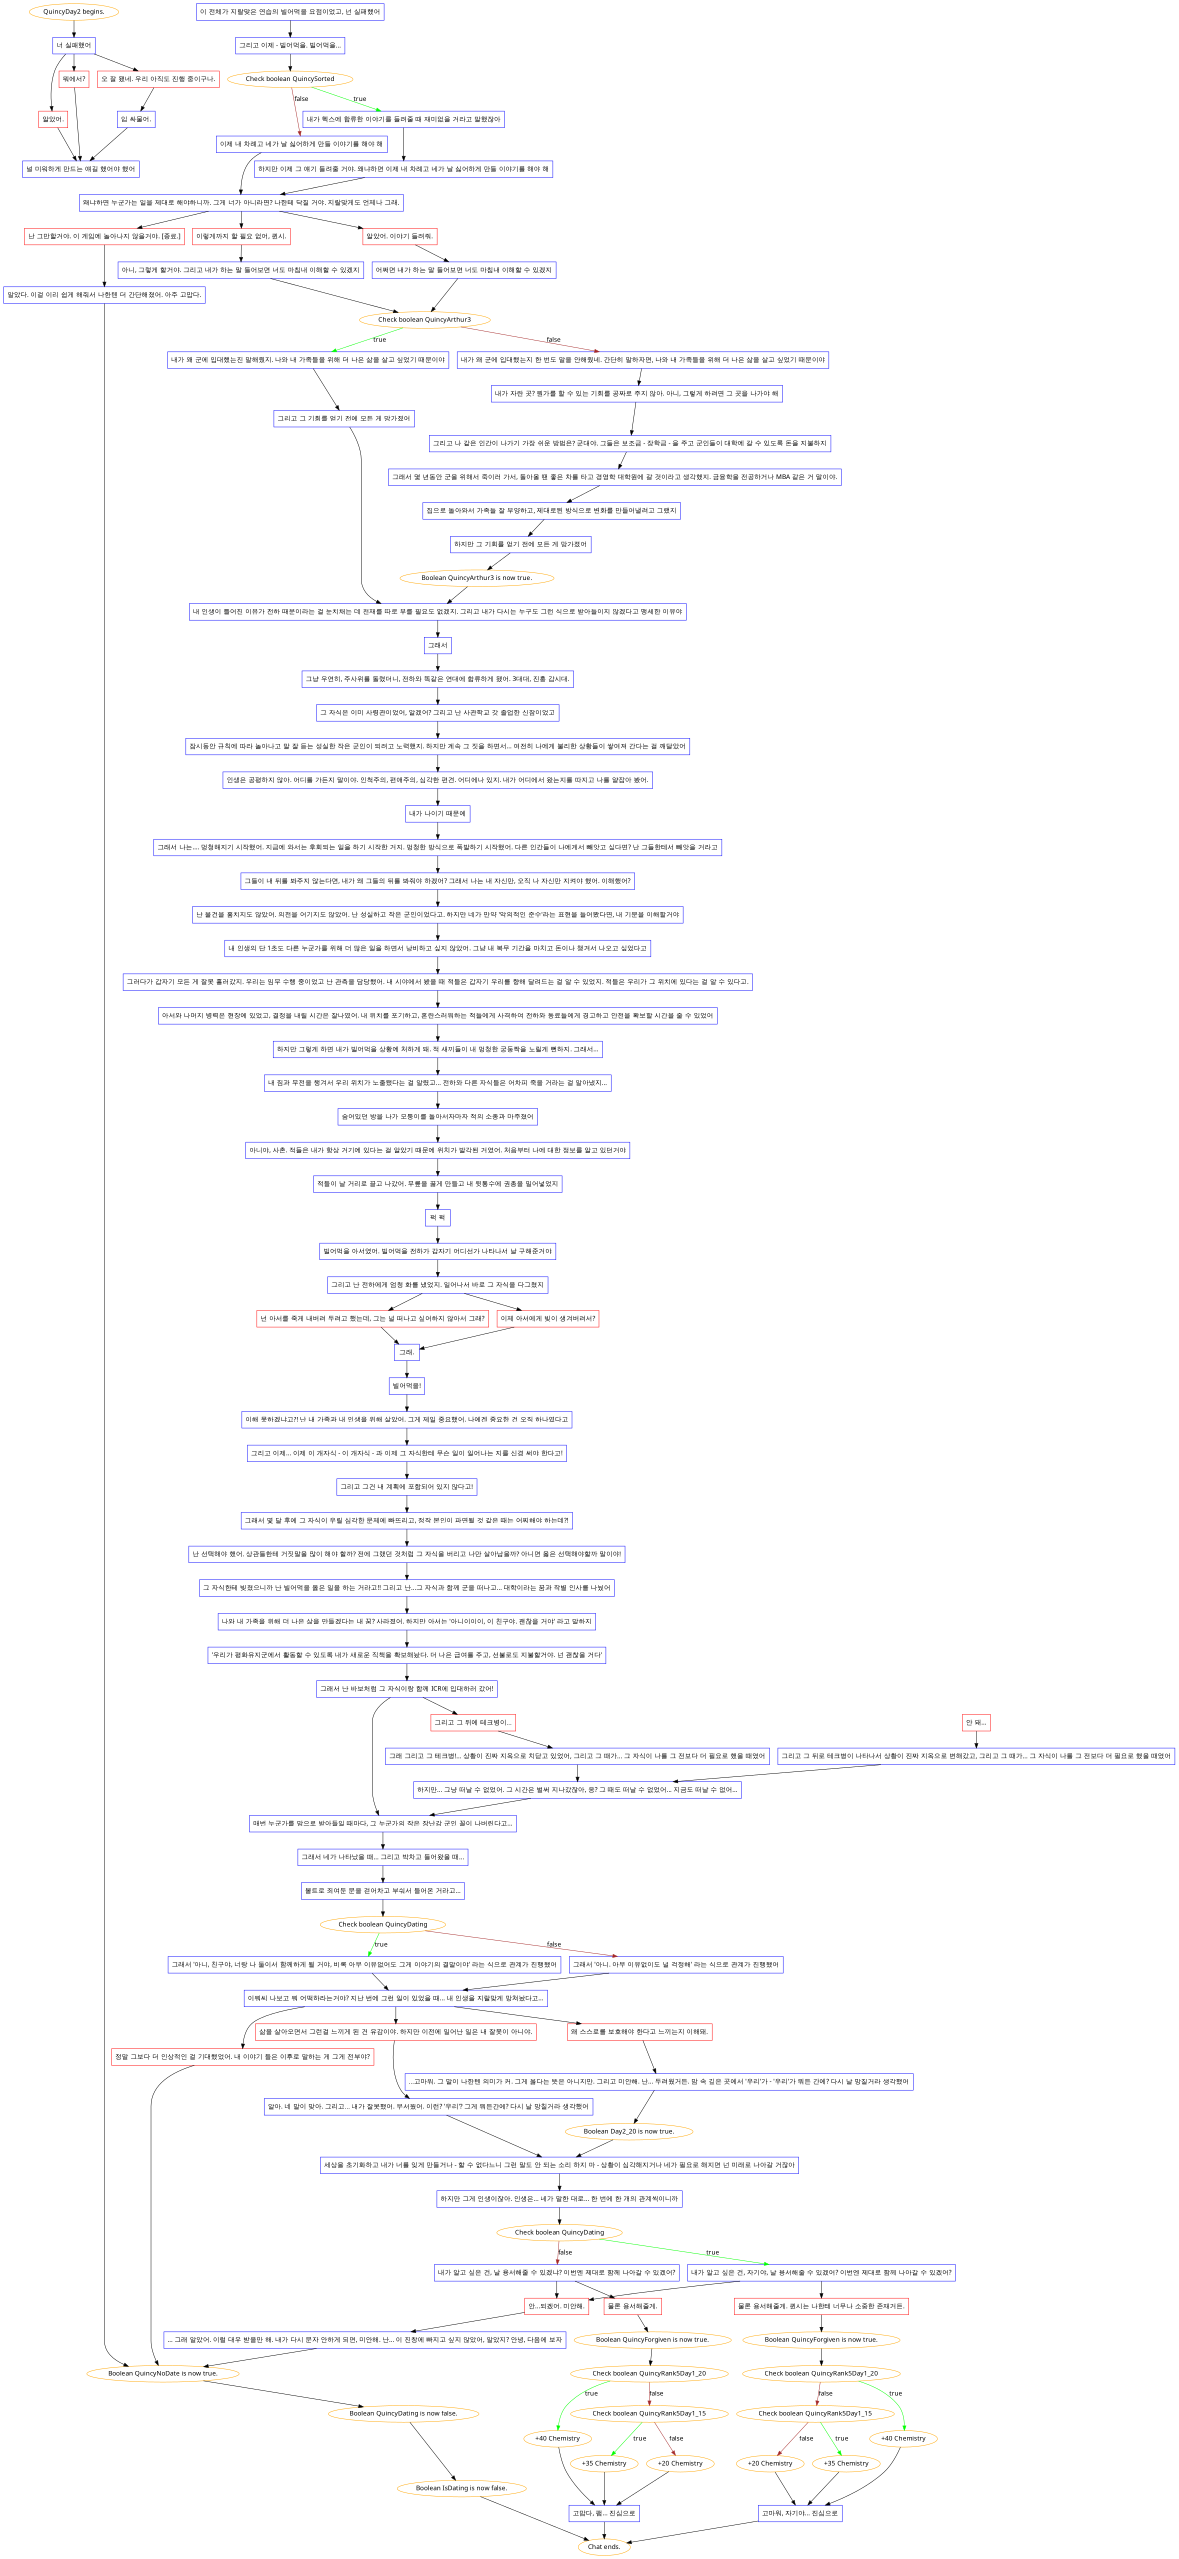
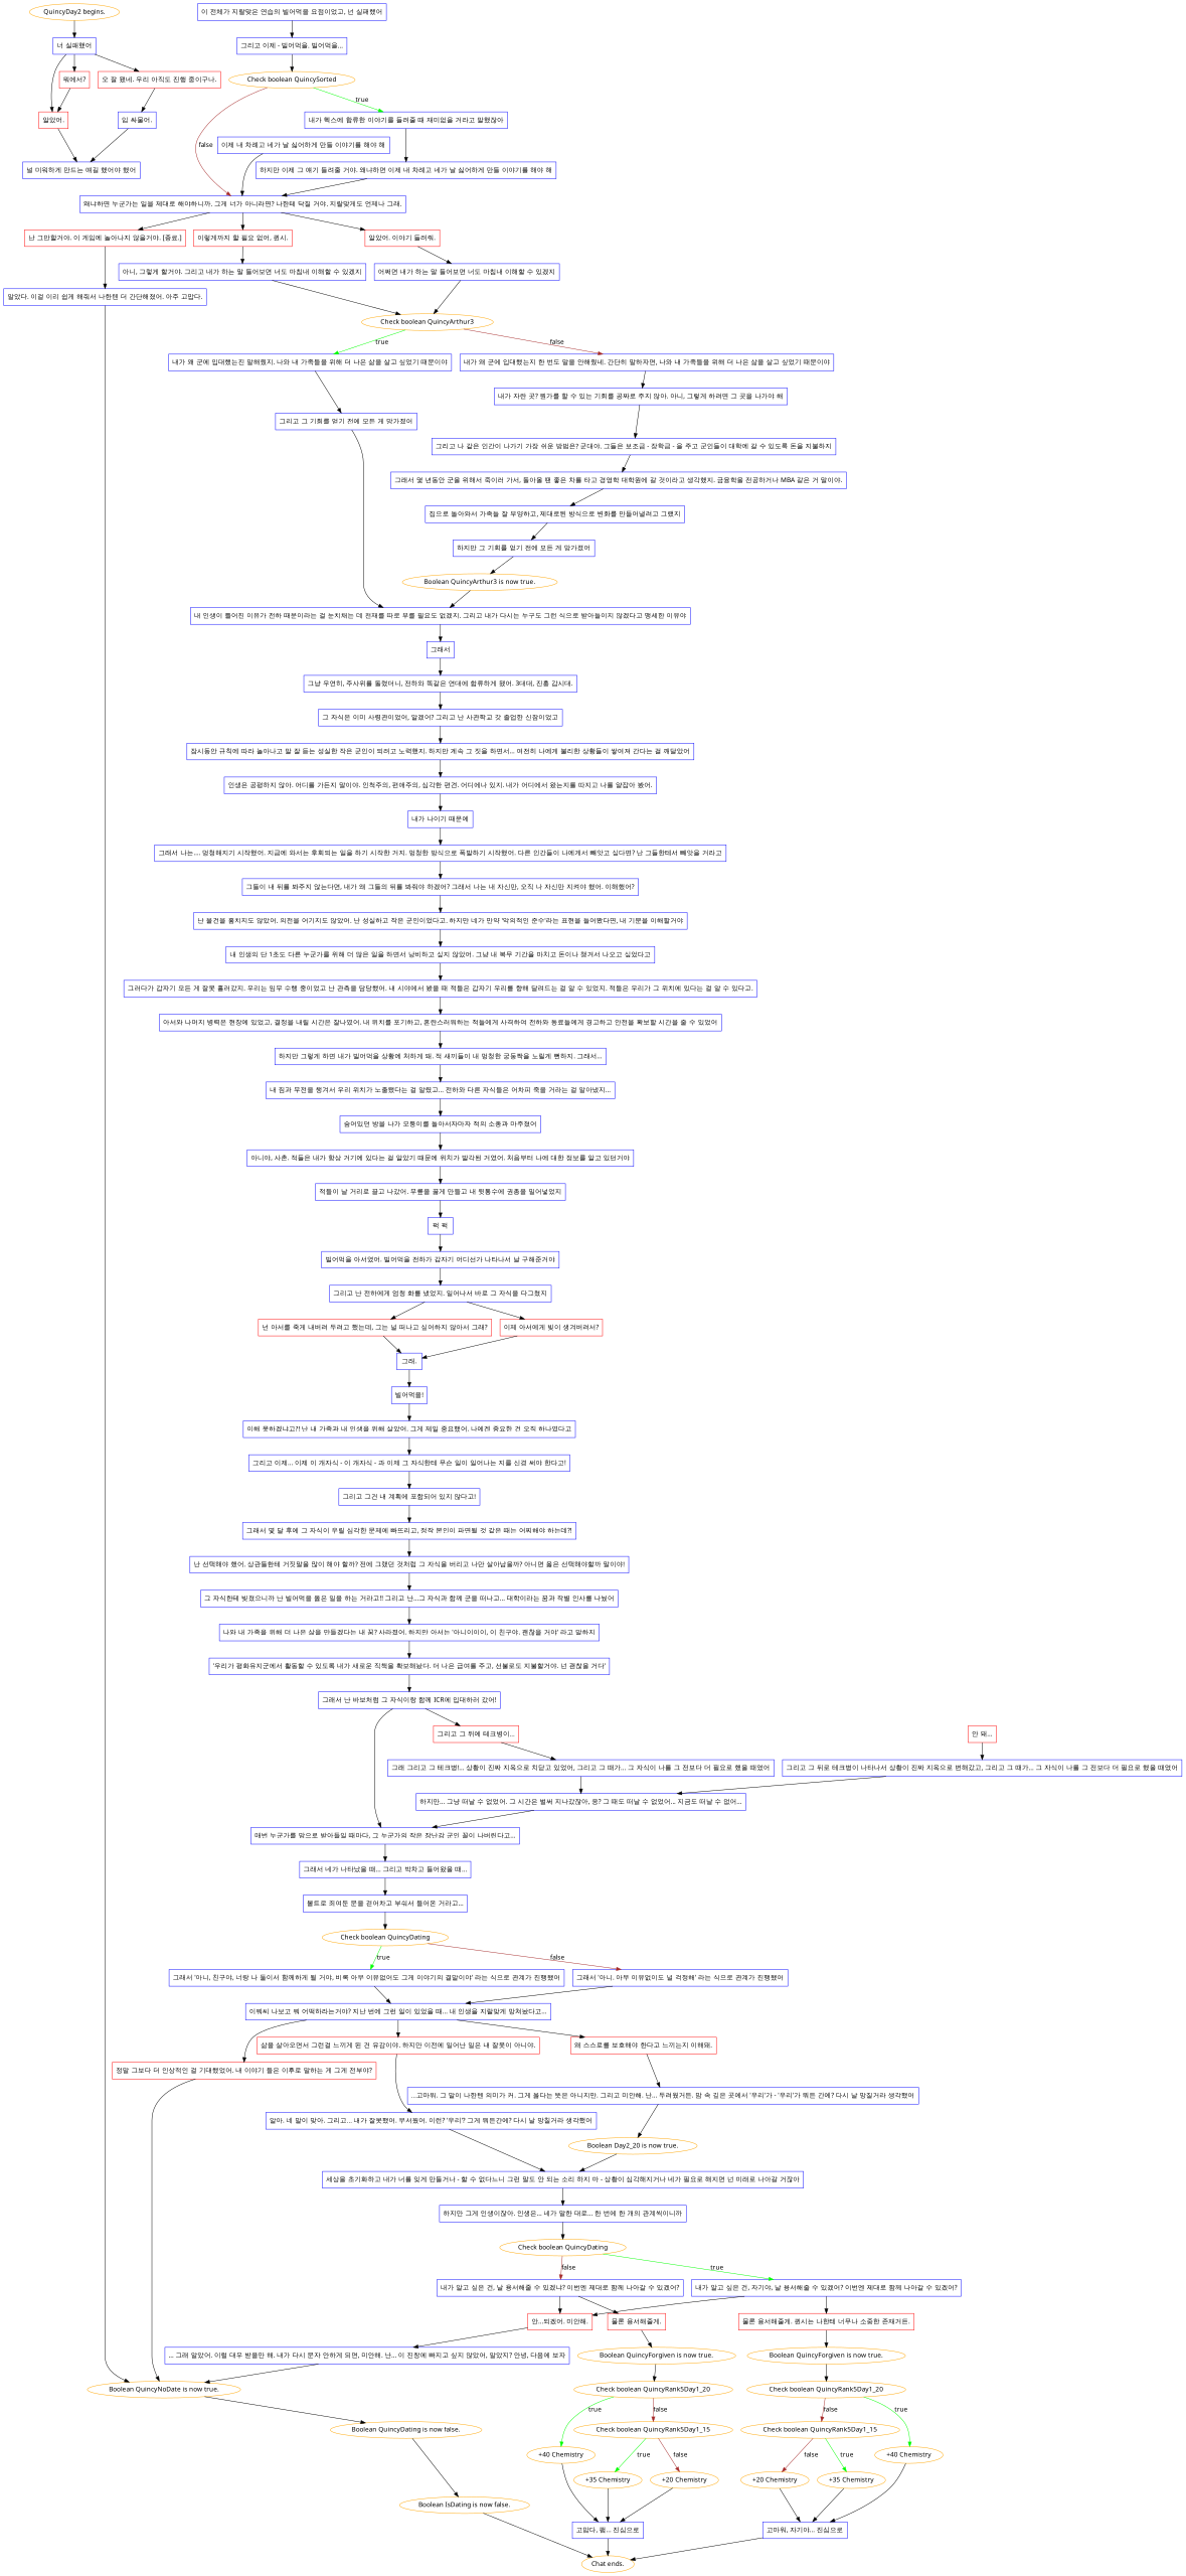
  digraph {
    fontname="Noto Sans"
    node [color=blue fontname="Noto Sans" shape=box]
    edge [fontname="Noto Sans"]
    "QuincyDay2 begins." [color=orange shape=""]
    n2 [label="너 실패했어"]
    n3 [color=red label="알았어."]
    n4 [color=red label="뭐에서?"]
    n5 [color=red label="오 잘 됐네. 우리 아직도 진행 중이구나."]
    n6 [label="널 미워하게 만드는 얘길 했어야 했어"]
    n7 [label="입 싸물어."]
    n8 [label="이 전체가 지랄맞은 연습의 빌어먹을 요점이었고, 넌 실패했어"]
    n9 [label="그리고 이제 - 빌어먹을. 빌어먹을..."]
    n10 [color=orange label="Check boolean QuincySorted" shape=""]
    n11 [label="내가 헥스에 합류한 이야기를 들려줄 때 재미없을 거라고 말했잖아"]
    n12 [label="이제 내 차례고 네가 날 싫어하게 만들 이야기를 해야 해"]
    n13 [label="하지만 이제 그 얘기 들려줄 거야. 왜냐하면 이제 내 차례고 네가 날 싫어하게 만들 이야기를 해야 해"]
    n14 [label="왜냐하면 누군가는 일을 제대로 해야하니까. 그게 너가 아니라면? 나한테 닥칠 거야. 지랄맞게도 언제나 그래."]
    n15 [color=red label="알았어. 이야기 들려줘."]
    n16 [color=red label="이렇게까지 할 필요 없어, 퀸시."]
    n17 [color=red label="난 그만할거야. 이 게임에 놀아나지 않을거야. [종료.]"]
    n18 [label="어쩌면 내가 하는 말 들어보면 너도 마침내 이해할 수 있겠지"]
    n19 [label="아니, 그렇게 할거야. 그리고 내가 하는 말 들어보면 너도 마침내 이해할 수 있겠지"]
    n20 [label="알았다. 이걸 이리 쉽게 해줘서 나한텐 더 간단해졌어. 아주 고맙다."]
    n21 [color=orange label="Check boolean QuincyArthur3" shape=""]
    n22 [color=orange label="Boolean QuincyNoDate is now true." shape=""]
    n23 [label="내가 왜 군에 입대했는진 말해줬지. 나와 내 가족들을 위해 더 나은 삶을 살고 싶었기 때문이야"]
    n24 [label="내가 왜 군에 입대했는지 한 번도 말을 안해줬네. 간단히 말하자면, 나와 내 가족들을 위해 더 나은 삶을 살고 싶었기 때문이야"]
    n25 [color=orange label="Boolean QuincyDating is now false." shape=""]
    n26 [label="그리고 그 기회를 얻기 전에 모든 게 망가졌어"]
    n27 [label="내가 자란 곳? 뭔가를 할 수 있는 기회를 공짜로 주지 않아. 아니, 그렇게 하려면 그 곳을 나가야 해"]
    n28 [color=orange label="Boolean IsDating is now false." shape=""]
    n29 [label="내 인생이 틀어진 이유가 전하 때문이라는 걸 눈치채는 데 천재를 따로 부를 필요도 없겠지. 그리고 내가 다시는 누구도 그런 식으로 받아들이지 않겠다고 맹세한 이유야"]
    n30 [label="그리고 나 같은 인간이 나가기 가장 쉬운 방법은? 군대야. 그들은 보조금 - 장학금 - 을 주고 군인들이 대학에 갈 수 있도록 돈을 지불하지"]
    "Chat ends." [color=orange shape=""]
    n32 [label="그래서"]
    n33 [label="그래서 몇 년동안 군을 위해서 죽이러 가서, 돌아올 땐 좋은 차를 타고 경영학 대학원에 갈 것이라고 생각했지. 금융학을 전공하거나 MBA 같은 거 말이야."]
    n34 [label="그냥 우연히, 주사위를 돌렸더니, 전하와 똑같은 연대에 합류하게 됐어. 3대대, 진홍 감시대."]
    n35 [label="집으로 돌아와서 가족들 잘 부양하고, 제대로된 방식으로 변화를 만들어낼려고 그랬지"]
    n36 [label="그 자식은 이미 사령관이었어, 알겠어? 그리고 난 사관학교 갓 졸업한 신참이었고"]
    n37 [label="하지만 그 기회를 얻기 전에 모든 게 망가졌어"]
    n38 [label="잠시동안 규칙에 따라 놀아나고 말 잘 듣는 성실한 작은 군인이 되려고 노력했지. 하지만 계속 그 짓을 하면서... 여전히 나에게 불리한 상황들이 쌓여져 간다는 걸 깨달았어"]
    n39 [color=orange label="Boolean QuincyArthur3 is now true." shape=""]
    n40 [label="인생은 공평하지 않아. 어디를 가든지 말이야. 인척주의, 편애주의, 심각한 편견. 어디에나 있지. 내가 어디에서 왔는지를 따지고 나를 얕잡아 봤어."]
    n41 [label="내가 나이기 때문에"]
    n42 [label="그래서 나는…. 멍청해지기 시작했어. 지금에 와서는 후회되는 일을 하기 시작한 거지. 멍청한 방식으로 폭발하기 시작했어. 다른 인간들이 나에게서 빼앗고 싶다면? 난 그들한테서 빼앗을 거라고"]
    n43 [label="그들이 내 뒤를 봐주지 않는다면, 내가 왜 그들의 뒤를 봐줘야 하겠어? 그래서 나는 내 자신만, 오직 나 자신만 지켜야 했어. 이해했어?"]
    n44 [label="난 물건을 훔치지도 않았어. 의전을 어기지도 않았어. 난 성실하고 작은 군인이었다고. 하지만 네가 만약 '악의적인 준수'라는 표현을 들어봤다면, 내 기분을 이해할거야"]
    n45 [label="내 인생의 단 1초도 다른 누군가를 위해 더 많은 일을 하면서 낭비하고 싶지 않았어. 그냥 내 복무 기간을 마치고 돈이나 챙겨서 나오고 싶었다고"]
    n46 [label="그러다가 갑자기 모든 게 잘못 흘러갔지. 우리는 임무 수행 중이었고 난 관측을 담당했어. 내 시야에서 봤을 때 적들은 갑자기 우리를 향해 달려드는 걸 알 수 있었지. 적들은 우리가 그 위치에 있다는 걸 알 수 있다고."]
    n47 [label="아서와 나머지 병력은 현장에 있었고, 결정을 내릴 시간은 찰나였어. 내 위치를 포기하고, 혼란스러워하는 적들에게 사격하여 전하와 동료들에게 경고하고 안전을 확보할 시간을 줄 수 있었어"]
    n48 [label="하지만 그렇게 하면 내가 빌어먹을 상황에 처하게 돼. 적 새끼들이 내 멍청한 궁둥짝을 노릴게 뻔하지. 그래서..."]
    n49 [label="내 짐과 무전을 챙겨서 우리 위치가 노출됐다는 걸 알렸고... 전하와 다른 자식들은 어차피 죽을 거라는 걸 알아냈지..."]
    n50 [label="숨어있던 방을 나가 모퉁이를 돌아서자마자 적의 소총과 마주쳤어"]
    n51 [label="아니야, 사촌. 적들은 내가 항상 거기에 있다는 걸 알았기 때문에 위치가 발각된 거였어. 처음부터 나에 대한 정보를 알고 있던거야"]
    n52 [label="적들이 날 거리로 끌고 나갔어. 무릎을 꿇게 만들고 내 뒷통수에 권총을 밀어넣었지"]
    n53 [label="퍽 퍽"]
    n54 [label="빌어먹을 아서였어. 빌어먹을 전하가 갑자기 어디선가 나타나서 날 구해준거야"]
    n55 [label="그리고 난 전하에게 엄청 화를 냈었지. 일어나서 바로 그 자식을 다그쳤지"]
    n56 [color=red label="넌 아서를 죽게 내버려 두려고 했는데, 그는 널 떠나고 싶어하지 않아서 그래?"]
    n57 [color=red label="이제 아서에게 빚이 생겨버려서?"]
    n58 [label="그래."]
    n59 [label="빌어먹을!"]
    n60 [label="이해 못하겠냐고?! 난 내 가족과 내 인생을 위해 살았어. 그게 제일 중요했어. 나에겐 중요한 건 오직 하나였다고"]
    n61 [label="그리고 이제... 이제 이 개자식 - 이 개자식 - 과 이제 그 자식한테 무슨 일이 일어나는 지를 신경 써야 한다고!"]
    n62 [label="그리고 그건 내 계획에 포함되어 있지 않다고!"]
    n63 [label="그래서 몇 달 후에 그 자식이 우릴 심각한 문제에 빠뜨리고, 정작 본인이 파면될 것 같은 때는 어찌해야 하는데?!"]
    n64 [label="난 선택해야 했어. 상관들한테 거짓말을 많이 해야 할까? 전에 그랬던 것처럼 그 자식을 버리고 나만 살아남을까? 아니면 옳은 선택해야할까 말이야!"]
    n65 [label="그 자식한테 빚졌으니까 난 빌어먹을 옳은 일을 하는 거라고!! 그리고 난...그 자식과 함께 군을 떠나고... 대학이라는 꿈과 작별 인사를 나눴어"]
    n66 [label="나와 내 가족을 위해 더 나은 삶을 만들겠다는 내 꿈? 사라졌어. 하지만 아서는 '아니이이이, 이 친구야. 괜찮을 거야' 라고 말하지"]
    n67 [label="'우리가 평화유지군에서 활동할 수 있도록 내가 새로운 직책을 확보해놨다. 더 나은 급여를 주고, 선불로도 지불할거야. 넌 괜찮을 거다'"]
    n68 [label="그래서 난 바보처럼 그 자식이랑 함께 ICR에 입대하러 갔어!"]
    n69 [color=red label="그리고 그 뒤에 테크병이..."]
    n70 [label="매번 누군가를 맘으로 받아들일 때마다, 그 누군가의 작은 장난감 군인 꼴이 나버린다고..."]
    n71 [label="그래 그리고 그 테크병!... 상황이 진짜 지옥으로 치닫고 있었어, 그리고 그 때가... 그 자식이 나를 그 전보다 더 필요로 했을 때였어"]
    n72 [color=red label="안 돼..."]
    n73 [label="그리고 그 뒤로 테크병이 나타나서 상황이 진짜 지옥으로 변해갔고, 그리고 그 때가... 그 자식이 나를 그 전보다 더 필요로 했을 때였어"]
    n74 [label="하지만... 그냥 떠날 수 없었어. 그 시간은 벌써 지나갔잖아, 응? 그 때도 떠날 수 없었어... 지금도 떠날 수 없어..."]
    n75 [label="그래서 네가 나타났을 때... 그리고 박차고 들어왔을 때..."]
    n76 [label="볼트로 죄여둔 문을 걷어차고 부숴서 들어온 거라고..."]
    n77 [color=orange label="Check boolean QuincyDating" shape=""]
    n78 [label="그래서 '아니, 친구야, 너랑 나 둘이서 함께하게 될 거야, 비록 아무 이유없어도 그게 이야기의 결말이야' 라는 식으로 관계가 진행됐어"]
    n79 [label="그래서 '아니. 아무 이유없이도 널 걱정해' 라는 식으로 관계가 진행됐어"]
    n80 [label="이뭐씨 나보고 뭐 어떡하라는거야? 지난 번에 그런 일이 있었을 때... 내 인생을 지랄맞게 망쳐놨다고..."]
    n81 [color=red label="삶을 살아오면서 그런걸 느끼게 된 건 유감이야. 하지만 이전에 일어난 일은 내 잘못이 아니야."]
    n82 [color=red label="왜 스스로를 보호해야 한다고 느끼는지 이해돼."]
    n83 [color=red label="정말 그보다 더 인상적인 걸 기대했었어. 내 이야기 들은 이후로 말하는 게 그게 전부야?"]
    n84 [label="알아. 네 말이 맞아. 그리고... 내가 잘못했어. 무서웠어. 이런? '우리'? 그게 뭐든간에? 다시 날 망칠거라 생각했어"]
    n85 [label="...고마워. 그 말이 나한텐 의미가 커. 그게 옳다는 뜻은 아니지만. 그리고 미안해. 난... 두려웠거든. 맘 속 깊은 곳에서 '우리'가 - '우리'가 뭐든 간에? 다시 날 망칠거라 생각했어"]
    n86 [label="세상을 초기화하고 내가 너를 잊게 만들거나 - 할 수 없다느니 그런 말도 안 되는 소리 하지 마 - 상황이 심각해지거나 네가 필요로 해지면 넌 미래로 나아갈 거잖아"]
    n87 [color=orange label="Boolean Day2_20 is now true." shape=""]
    n88 [label="하지만 그게 인생이잖아. 인생은... 네가 말한 대로... 한 번에 한 개의 관계씩이니까"]
    n89 [color=orange label="Check boolean QuincyDating" shape=""]
    n90 [label="내가 알고 싶은 건, 자기야, 날 용서해줄 수 있겠어? 이번엔 제대로 함께 나아갈 수 있겠어?"]
    n91 [label="내가 알고 싶은 건, 날 용서해줄 수 있겠냐? 이번엔 제대로 함께 나아갈 수 있겠어?"]
    n92 [color=red label="물론 용서해줄게. 퀸시는 나한테 너무나 소중한 존재거든."]
    n93 [color=red label="안...되겠어. 미안해."]
    n94 [color=red label="물론 용서해줄게."]
    n95 [color=orange label="Boolean QuincyForgiven is now true." shape=""]
    n96 [label="... 그래 알았어. 이럴 대우 받을만 해. 내가 다시 문자 안하게 되면, 미안해. 난... 이 진창에 빠지고 싶지 않았어, 알았지? 안녕, 다음에 보자"]
    n97 [color=orange label="Boolean QuincyForgiven is now true." shape=""]
    n98 [color=orange label="Check boolean QuincyRank5Day1_20" shape=""]
    n99 [color=orange label="Check boolean QuincyRank5Day1_20" shape=""]
    n100 [color=orange label="+40 Chemistry" shape=""]
    n101 [color=orange label="Check boolean QuincyRank5Day1_15" shape=""]
    n102 [color=orange label="+40 Chemistry" shape=""]
    n103 [color=orange label="Check boolean QuincyRank5Day1_15" shape=""]
    n104 [label="고마워, 자기야... 진심으로"]
    n105 [color=orange label="+35 Chemistry" shape=""]
    n106 [color=orange label="+20 Chemistry" shape=""]
    n107 [label="고맙다, 팸... 진심으로"]
    n108 [color=orange label="+35 Chemistry" shape=""]
    n109 [color=orange label="+20 Chemistry" shape=""]
    "QuincyDay2 begins." -> n2
    n2 -> n3
    n2 -> n4
    n2 -> n5
    n3 -> n6
-   n4 -> n6
+   n4 -> n3
    n5 -> n7
    n7 -> n6
    n8 -> n9
    n9 -> n10
    n10 -> n11 [color=green label=true]
-   n10 -> n12 [color=brown label=false]
+   n10 -> n14 [color=brown label=false]
    n11 -> n13
    n12 -> n14
    n13 -> n14
    n14 -> n15
    n14 -> n16
    n14 -> n17
    n15 -> n18
    n16 -> n19
    n17 -> n20
    n18 -> n21
    n19 -> n21
    n20 -> n22
    n21 -> n23 [color=green label=true]
    n21 -> n24 [color=brown label=false]
    n22 -> n25
    n23 -> n26
    n24 -> n27
    n25 -> n28
    n26 -> n29
    n27 -> n30
    n28 -> "Chat ends."
    n29 -> n32
    n30 -> n33
    n32 -> n34
    n33 -> n35
    n34 -> n36
    n35 -> n37
    n36 -> n38
    n37 -> n39
    n38 -> n40
    n39 -> n29
    n40 -> n41
    n41 -> n42
    n42 -> n43
    n43 -> n44
    n44 -> n45
    n45 -> n46
    n46 -> n47
    n47 -> n48
    n48 -> n49
    n49 -> n50
    n50 -> n51
    n51 -> n52
    n52 -> n53
    n53 -> n54
    n54 -> n55
    n55 -> n56
    n55 -> n57
    n56 -> n58
    n57 -> n58
    n58 -> n59
    n59 -> n60
    n60 -> n61
    n61 -> n62
    n62 -> n63
    n63 -> n64
    n64 -> n65
    n65 -> n66
    n66 -> n67
    n67 -> n68
    n68 -> n69
    n68 -> n70
    n69 -> n71
    n70 -> n75
    n71 -> n74
    n72 -> n73
    n73 -> n74
    n74 -> n70
    n75 -> n76
    n76 -> n77
    n77 -> n78 [color=green label=true]
    n77 -> n79 [color=brown label=false]
    n78 -> n80
    n79 -> n80
    n80 -> n81
    n80 -> n82
    n80 -> n83
    n81 -> n84
    n82 -> n85
    n83 -> n22
    n84 -> n86
    n85 -> n87
    n86 -> n88
    n87 -> n86
    n88 -> n89
    n89 -> n90 [color=green label=true]
    n89 -> n91 [color=brown label=false]
    n90 -> n92
    n90 -> n93
    n91 -> n93
    n91 -> n94
    n92 -> n95
    n93 -> n96
    n94 -> n97
    n95 -> n98
    n96 -> n22
    n97 -> n99
    n98 -> n100 [color=green label=true]
    n98 -> n101 [color=brown label=false]
    n99 -> n102 [color=green label=true]
    n99 -> n103 [color=brown label=false]
    n100 -> n104
    n101 -> n105 [color=green label=true]
    n101 -> n106 [color=brown label=false]
    n102 -> n107
    n103 -> n108 [color=green label=true]
    n103 -> n109 [color=brown label=false]
    n104 -> "Chat ends."
    n105 -> n104
    n106 -> n104
    n107 -> "Chat ends."
    n108 -> n107
    n109 -> n107
  }
